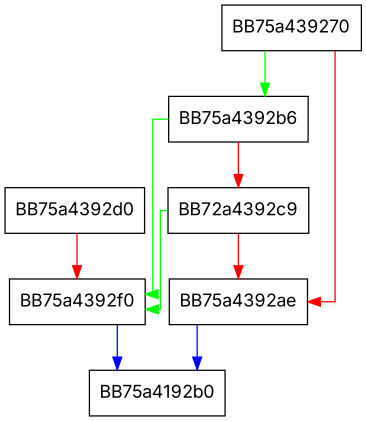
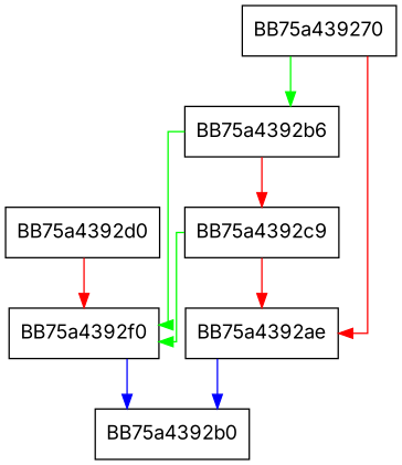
  digraph {
    fontname=Inter
    splines=ortho
    node [fontname=Inter shape=box]
    edge [color=red fontname=Inter]
    n1 [label=BB75a439270]
    BB75a4392b6
    BB75a4392ae
    BB75a4392f0
-   BB75a4392c9 [label=BB72a4392c9]
-   BB75a4392b0 [label=BB75a4192b0]
+   BB75a4392c9
+   BB75a4392b0
    BB75a4392d0
    n1 -> BB75a4392b6 [color=green]
    n1 -> BB75a4392ae
    BB75a4392b6 -> BB75a4392f0 [color=green]
    BB75a4392b6 -> BB75a4392c9
    BB75a4392ae -> BB75a4392b0 [color=blue]
    BB75a4392f0 -> BB75a4392b0 [color=blue]
    BB75a4392c9 -> BB75a4392ae
    BB75a4392c9 -> BB75a4392f0 [color=green]
    BB75a4392d0 -> BB75a4392f0
  }
